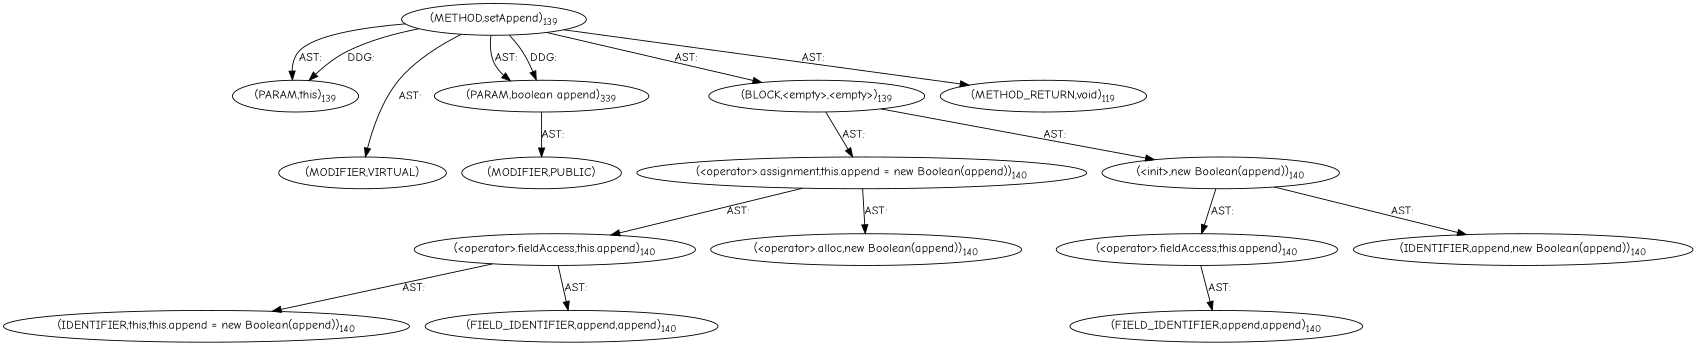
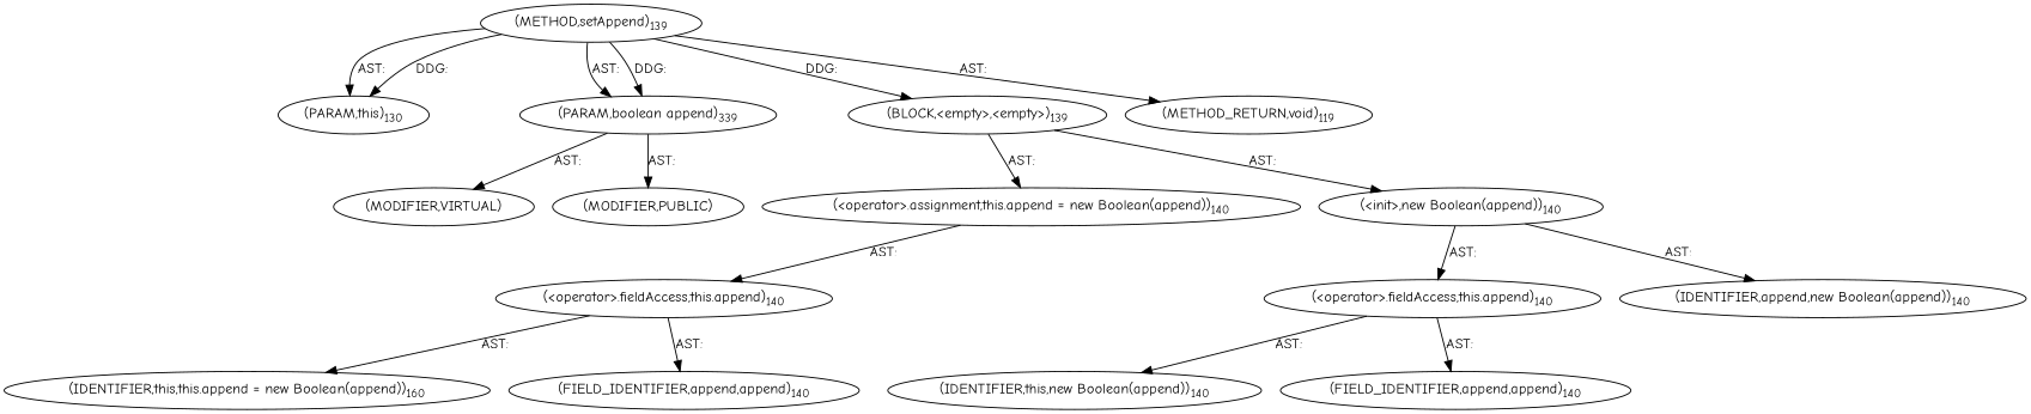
  digraph {
    fontname="Comic Neue"
    node [fontname="Comic Neue"]
    edge [fontname="Comic Neue"]
    n1 [label=<(METHOD,setAppend)<SUB>139</SUB>>]
-   n2 [label=<(PARAM,this)<SUB>139</SUB>>]
+   n2 [label=<(PARAM,this)<SUB>130</SUB>>]
    n3 [label=<(PARAM,boolean append)<SUB>339</SUB>>]
    n4 [label=<(BLOCK,&lt;empty&gt;,&lt;empty&gt;)<SUB>139</SUB>>]
    n5 [label=<(MODIFIER,VIRTUAL)>]
    n6 [label=<(METHOD_RETURN,void)<SUB>119</SUB>>]
    n7 [label=<(MODIFIER,PUBLIC)>]
    n8 [label=<(&lt;operator&gt;.assignment,this.append = new Boolean(append))<SUB>140</SUB>>]
    n9 [label=<(&lt;init&gt;,new Boolean(append))<SUB>140</SUB>>]
    n10 [label=<(&lt;operator&gt;.fieldAccess,this.append)<SUB>140</SUB>>]
-   n11 [label=<(&lt;operator&gt;.alloc,new Boolean(append))<SUB>140</SUB>>]
    n12 [label=<(&lt;operator&gt;.fieldAccess,this.append)<SUB>140</SUB>>]
    n13 [label=<(IDENTIFIER,append,new Boolean(append))<SUB>140</SUB>>]
-   n14 [label=<(IDENTIFIER,this,this.append = new Boolean(append))<SUB>140</SUB>>]
+   n14 [label=<(IDENTIFIER,this,this.append = new Boolean(append))<SUB>160</SUB>>]
    n15 [label=<(FIELD_IDENTIFIER,append,append)<SUB>140</SUB>>]
+   n16 [label=<(IDENTIFIER,this,new Boolean(append))<SUB>140</SUB>>]
    n17 [label=<(FIELD_IDENTIFIER,append,append)<SUB>140</SUB>>]
    n1 -> n2 [label="AST: "]
    n1 -> n2 [label="DDG: "]
    n1 -> n3 [label="AST: "]
    n1 -> n3 [label="DDG: "]
-   n1 -> n4 [label="AST: "]
-   n1 -> n5 [label="AST: "]
+   n1 -> n4 [label="DDG: "]
+   n3 -> n5 [label="AST: "]
    n1 -> n6 [label="AST: "]
    n3 -> n7 [label="AST: "]
    n4 -> n8 [label="AST: "]
    n4 -> n9 [label="AST: "]
    n8 -> n10 [label="AST: "]
-   n8 -> n11 [label="AST: "]
    n9 -> n12 [label="AST: "]
    n9 -> n13 [label="AST: "]
    n10 -> n14 [label="AST: "]
    n10 -> n15 [label="AST: "]
+   n12 -> n16 [label="AST: "]
    n12 -> n17 [label="AST: "]
  }
